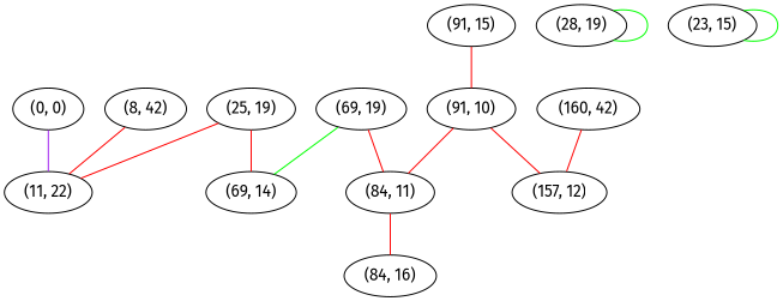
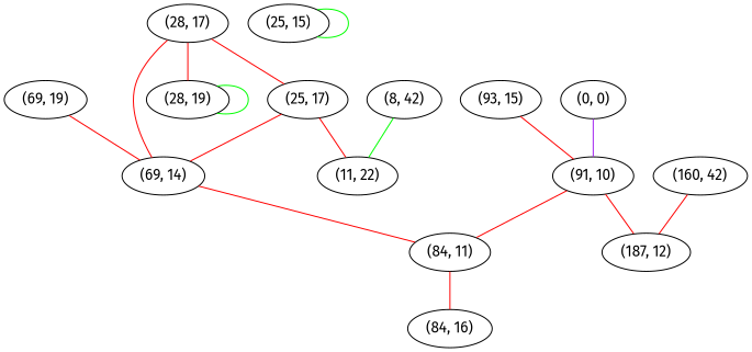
  graph {
    fontname="Fira Sans"
    node [fontname="Fira Sans"]
    edge [color=red fontname="Fira Sans" weight=1]
    "(0, 0)"
    "(11, 22)"
-   "(25, 17)" [label="(25, 19)"]
+   "(28, 17)"
+   "(25, 17)"
    "(69, 14)"
    "(28, 19)"
    "(84, 11)"
-   "(25, 15)" [label="(23, 15)"]
-   "(91, 15)"
+   "(25, 15)"
+   "(91, 15)" [label="(93, 15)"]
    "(91, 10)"
-   "(157, 12)"
+   "(157, 12)" [label="(187, 12)"]
    "(8, 42)"
    "(69, 19)"
    "(84, 16)"
    n15 [label="(160, 42)"]
-   "(0, 0)" -- "(11, 22)" [color=purple weight=4]
+   "(0, 0)" -- "(91, 10)" [color=purple weight=4]
+   "(28, 17)" -- "(25, 17)"
+   "(28, 17)" -- "(69, 14)"
+   "(28, 17)" -- "(28, 19)"
    "(25, 17)" -- "(11, 22)"
    "(25, 17)" -- "(69, 14)"
-   "(69, 19)" -- "(84, 11)"
+   "(69, 14)" -- "(84, 11)"
    "(28, 19)" -- "(28, 19)" [color=green weight=2]
    "(84, 11)" -- "(84, 16)"
    "(25, 15)" -- "(25, 15)" [color=green weight=2]
    "(91, 15)" -- "(91, 10)"
    "(91, 10)" -- "(84, 11)"
    "(91, 10)" -- "(157, 12)"
-   "(8, 42)" -- "(11, 22)"
-   "(69, 19)" -- "(69, 14)" [color=green]
+   "(8, 42)" -- "(11, 22)" [color=green]
+   "(69, 19)" -- "(69, 14)"
    n15 -- "(157, 12)"
  }
